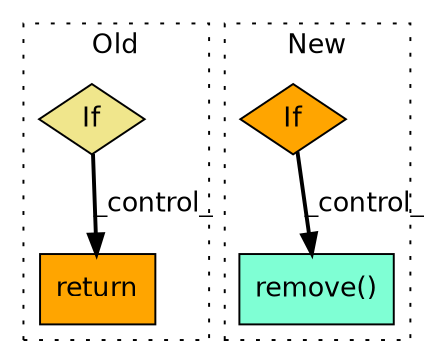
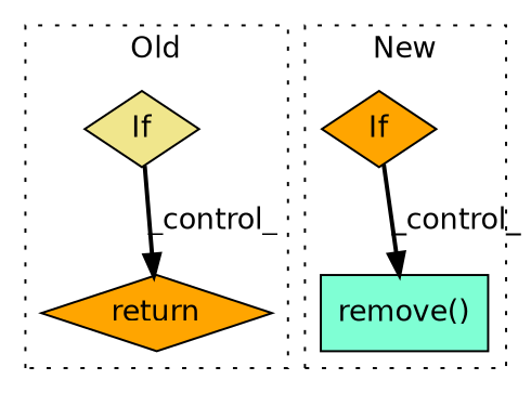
  digraph {
    fontname="DejaVu Sans"
    node [a=96 l=3 shape=box style=filled fillcolor=orange fontname="DejaVu Sans"]
    edge [style=bold fontname="DejaVu Sans"]
-   n1 [a=93 l=6 label=return s=2997]
+   n1 [a=93 l=6 label=return s=2997 shape=diamond]
    n2 [label=If s=2852 shape=diamond fillcolor=khaki]
    n3 [a=75 l="10,1" label="remove()" s="3622,3663" fillcolor=aquamarine]
    n4 [label=If s=3427 shape=diamond]
    subgraph cluster_1 {
      label=Old
      style=dotted
      n1
      n2
    }
    subgraph cluster_2 {
      label=New
      style=dotted
      n3
      n4
    }
    n2 -> n1 [label=_control_]
    n4 -> n3 [label=_control_]
  }
